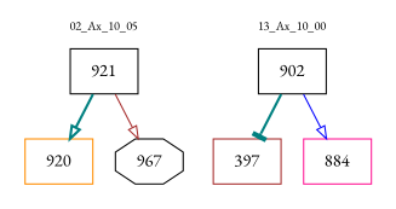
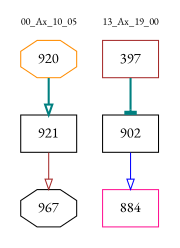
  digraph {
    fontname="EB Garamond"
    node [color=black fontname="EB Garamond" shape=box]
    edge [arrowhead=onormal color=teal fontname="EB Garamond" style=bold]
-   n1 [color=darkorange label=920]
+   n1 [color=darkorange label=920 shape=octagon]
    n2 [label=921]
    n3 [label=967 shape=octagon]
    n4 [color=brown label=397]
    n5 [label=902]
    n6 [color=deeppink label=884]
    subgraph cluster_1 {
      color=white
      fontsize=10
-     label="02_Ax_10_05"
+     label="00_Ax_10_05"
      n1
      n2
      n3
    }
    subgraph cluster_2 {
      color=white
      fontsize=10
-     label="13_Ax_10_00"
+     label="13_Ax_19_00"
      n4
      n5
      n6
    }
-   n2 -> n1
+   n1 -> n2
    n2 -> n3 [color=brown style=solid]
-   n5 -> n4 [arrowhead=tee]
+   n4 -> n5 [arrowhead=tee]
    n5 -> n6 [color=blue style=solid]
  }
